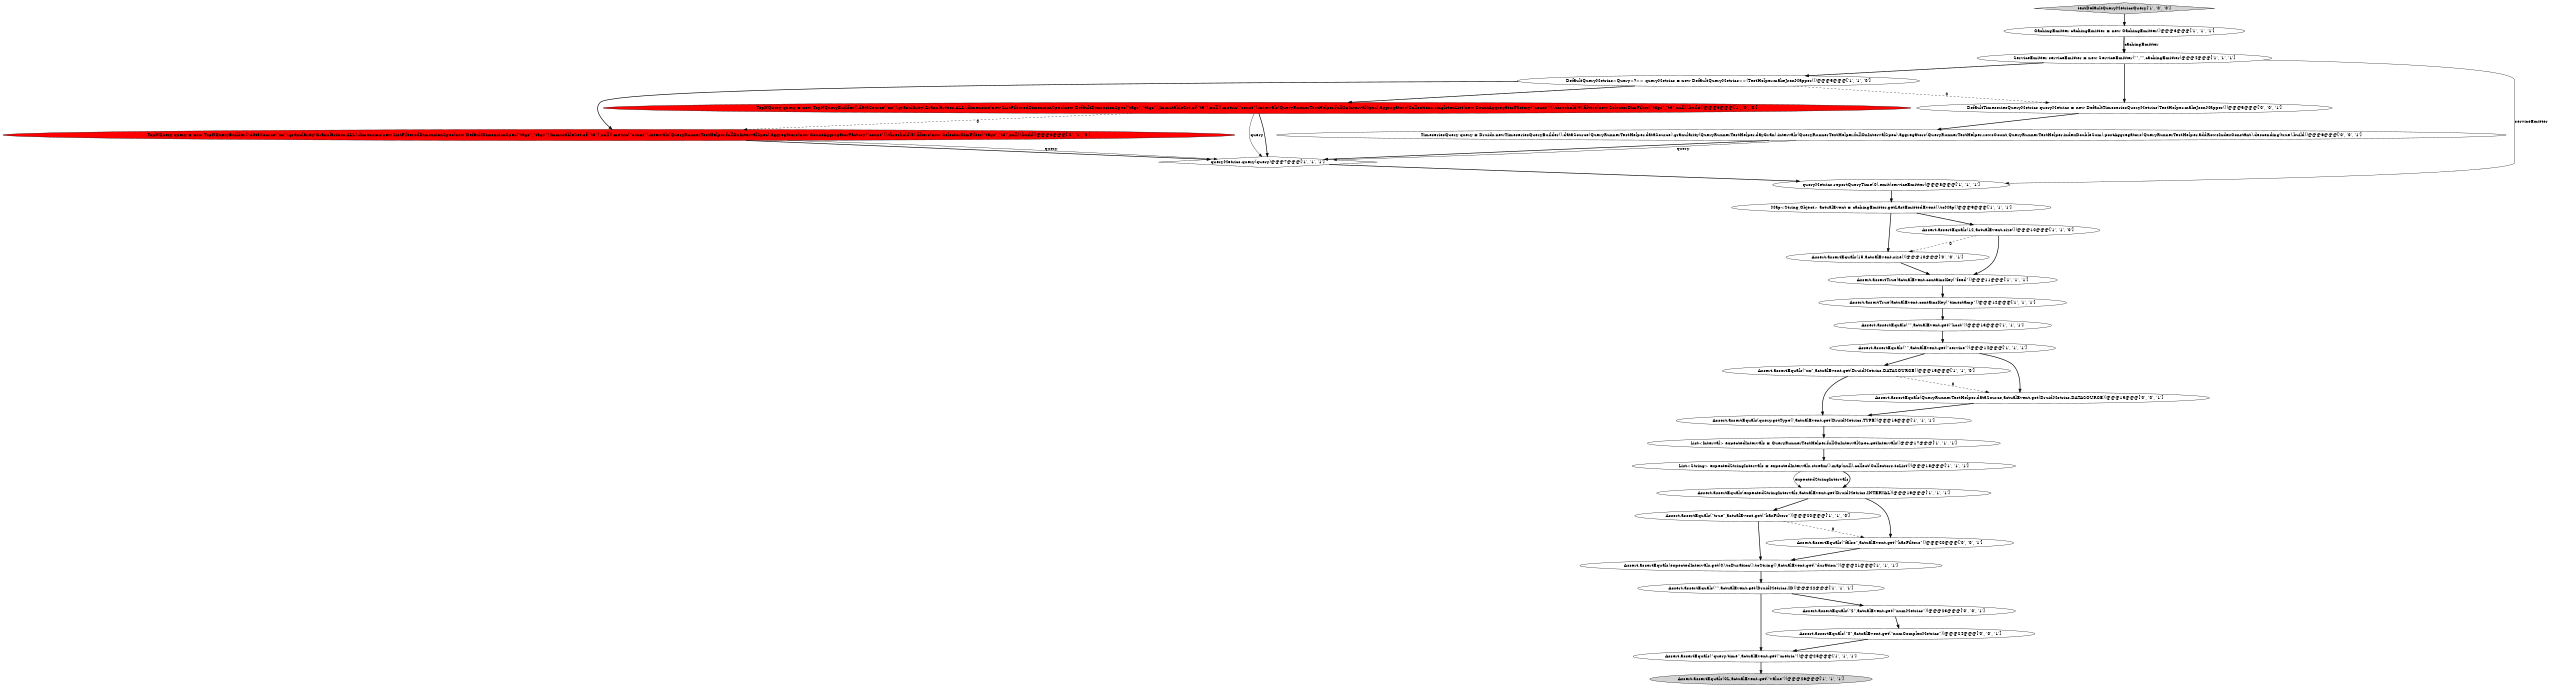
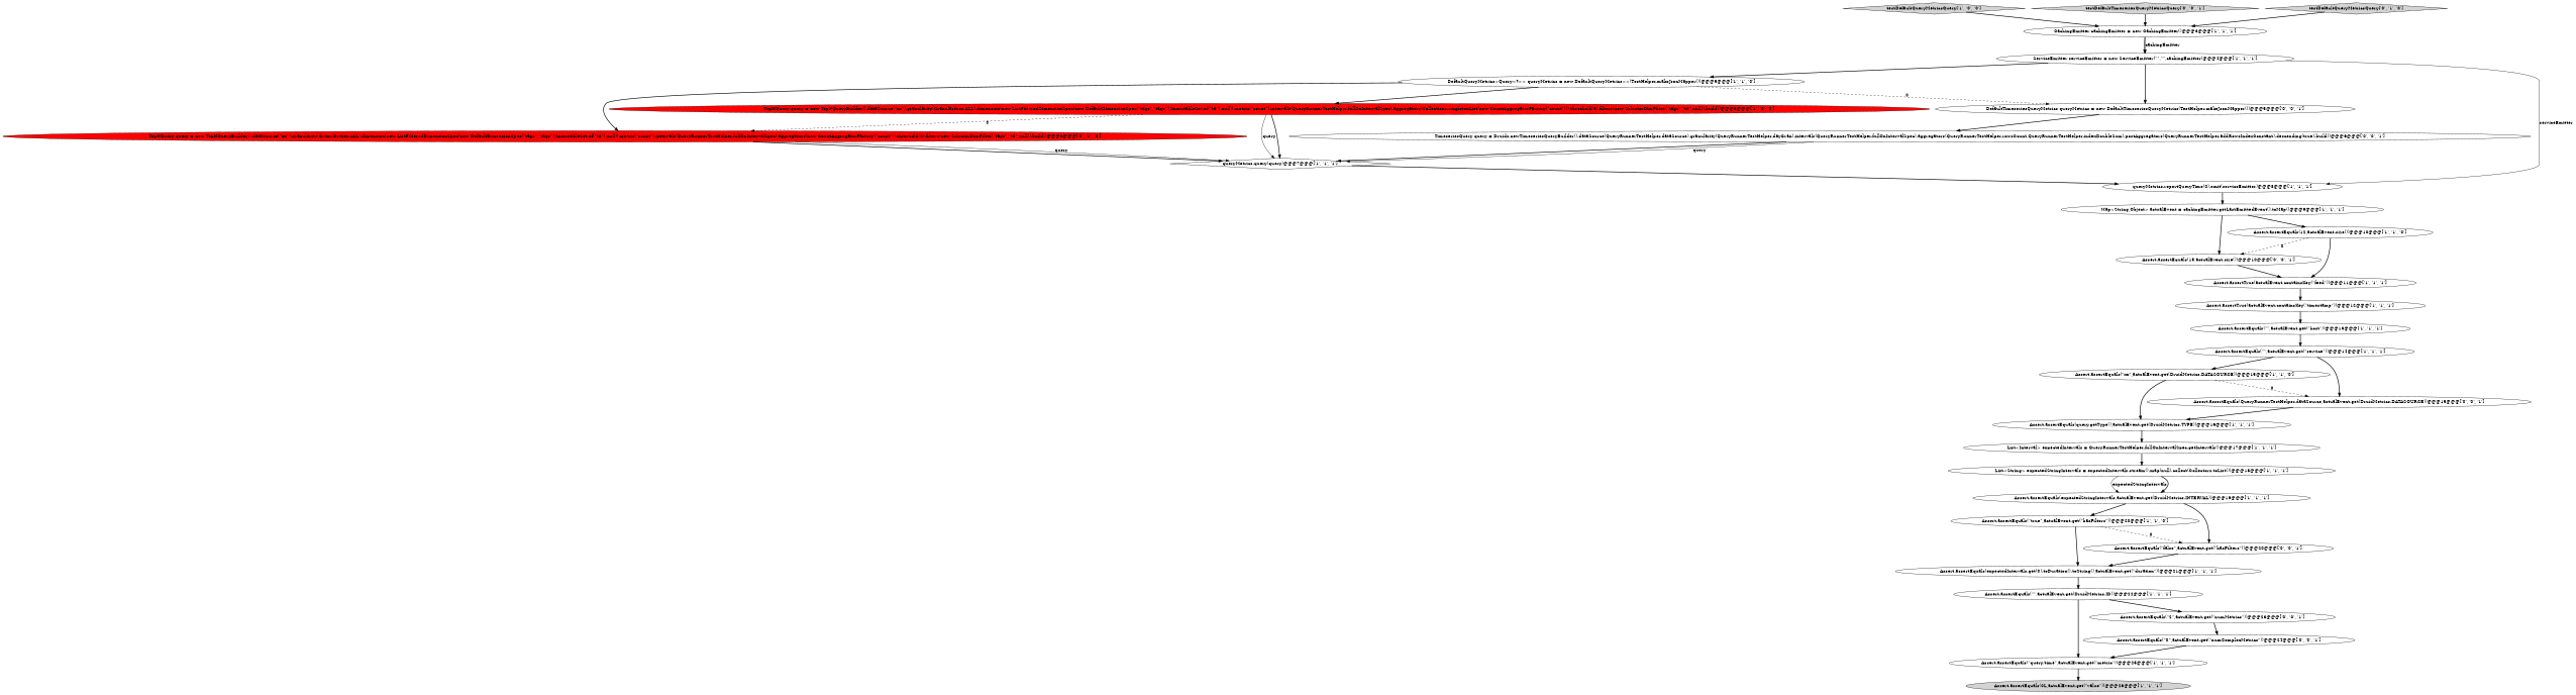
  digraph {
    node [fillcolor=white shape=ellipse style=filled]
    edge [style=bold]
    n1 [label="queryMetrics.reportQueryTime(0).emit(serviceEmitter)@@@8@@@['1', '1', '1']"]
    n2 [label="Map<String,Object> actualEvent = cachingEmitter.getLastEmittedEvent().toMap()@@@9@@@['1', '1', '1']"]
    n3 [label="Assert.assertEquals(15,actualEvent.size())@@@10@@@['0', '0', '1']"]
    n4 [label="Assert.assertEquals(12,actualEvent.size())@@@10@@@['1', '1', '0']"]
    n5 [label="Assert.assertEquals(\"true\",actualEvent.get(\"hasFilters\"))@@@20@@@['1', '1', '0']"]
    n6 [label="Assert.assertEquals(expectedIntervals.get(0).toDuration().toString(),actualEvent.get(\"duration\"))@@@21@@@['1', '1', '1']"]
    n7 [label="Assert.assertEquals(\"false\",actualEvent.get(\"hasFilters\"))@@@20@@@['0', '0', '1']"]
    n8 [label="Assert.assertEquals(\"\",actualEvent.get(DruidMetrics.ID))@@@22@@@['1', '1', '1']"]
    n9 [label="Assert.assertEquals(\"0\",actualEvent.get(\"numComplexMetrics\"))@@@24@@@['0', '0', '1']"]
    n10 [label="Assert.assertEquals(\"query/time\",actualEvent.get(\"metric\"))@@@25@@@['1', '1', '1']"]
    n11 [fillcolor=lightgray label="Assert.assertEquals(0L,actualEvent.get(\"value\"))@@@26@@@['1', '1', '1']"]
    n12 [label="Assert.assertEquals(\"2\",actualEvent.get(\"numMetrics\"))@@@23@@@['0', '0', '1']"]
    n13 [label="Assert.assertEquals(query.getType(),actualEvent.get(DruidMetrics.TYPE))@@@16@@@['1', '1', '1']"]
    n14 [label="List<Interval> expectedIntervals = QueryRunnerTestHelper.fullOnIntervalSpec.getIntervals()@@@17@@@['1', '1', '1']"]
    n15 [label="List<String> expectedStringIntervals = expectedIntervals.stream().map(null).collect(Collectors.toList())@@@18@@@['1', '1', '1']"]
    n16 [label="DefaultQueryMetrics<Query<?>> queryMetrics = new DefaultQueryMetrics<>(TestHelper.makeJsonMapper())@@@5@@@['1', '1', '0']"]
    n17 [label="DefaultTimeseriesQueryMetrics queryMetrics = new DefaultTimeseriesQueryMetrics(TestHelper.makeJsonMapper())@@@5@@@['0', '0', '1']"]
    n18 [fillcolor=red label="TopNQuery query = new TopNQueryBuilder().dataSource(\"xx\").granularity(Granularities.ALL).dimension(new ListFilteredDimensionSpec(new DefaultDimensionSpec(\"tags\",\"tags\"),ImmutableSet.of(\"t3\"),null)).metric(\"count\").intervals(QueryRunnerTestHelper.fullOnIntervalSpec).aggregators(new CountAggregatorFactory(\"count\")).threshold(5).filters(new SelectorDimFilter(\"tags\",\"t3\",null)).build()@@@6@@@['0', '1', '0']"]
    n19 [fillcolor=red label="TopNQuery query = new TopNQueryBuilder().dataSource(\"xx\").granularity(Granularities.ALL).dimension(new ListFilteredDimensionSpec(new DefaultDimensionSpec(\"tags\",\"tags\"),ImmutableSet.of(\"t3\"),null)).metric(\"count\").intervals(QueryRunnerTestHelper.fullOnIntervalSpec).aggregators(Collections.singletonList(new CountAggregatorFactory(\"count\"))).threshold(5).filters(new SelectorDimFilter(\"tags\",\"t3\",null)).build()@@@6@@@['1', '0', '0']"]
    n20 [label="TimeseriesQuery query = Druids.newTimeseriesQueryBuilder().dataSource(QueryRunnerTestHelper.dataSource).granularity(QueryRunnerTestHelper.dayGran).intervals(QueryRunnerTestHelper.fullOnIntervalSpec).aggregators(QueryRunnerTestHelper.rowsCount,QueryRunnerTestHelper.indexDoubleSum).postAggregators(QueryRunnerTestHelper.addRowsIndexConstant).descending(true).build()@@@6@@@['0', '0', '1']"]
    n21 [label="queryMetrics.query(query)@@@7@@@['1', '1', '1']" shape=diamond]
    n22 [label="Assert.assertTrue(actualEvent.containsKey(\"feed\"))@@@11@@@['1', '1', '1']"]
    n23 [label="Assert.assertTrue(actualEvent.containsKey(\"timestamp\"))@@@12@@@['1', '1', '1']"]
    n24 [label="Assert.assertEquals(expectedStringIntervals,actualEvent.get(DruidMetrics.INTERVAL))@@@19@@@['1', '1', '1']"]
    n25 [label="Assert.assertEquals(\"\",actualEvent.get(\"host\"))@@@13@@@['1', '1', '1']"]
    n26 [label="CachingEmitter cachingEmitter = new CachingEmitter()@@@3@@@['1', '1', '1']"]
    n27 [label="ServiceEmitter serviceEmitter = new ServiceEmitter(\"\",\"\",cachingEmitter)@@@4@@@['1', '1', '1']"]
    n28 [label="Assert.assertEquals(\"\",actualEvent.get(\"service\"))@@@14@@@['1', '1', '1']"]
    n29 [label="Assert.assertEquals(\"xx\",actualEvent.get(DruidMetrics.DATASOURCE))@@@15@@@['1', '1', '0']"]
    n30 [label="Assert.assertEquals(QueryRunnerTestHelper.dataSource,actualEvent.get(DruidMetrics.DATASOURCE))@@@15@@@['0', '0', '1']"]
    n31 [fillcolor=lightgray label="testDefaultQueryMetricsQuery['1', '0', '0']" shape=diamond]
+   n32 [fillcolor=lightgray label="testDefaultTimeseriesQueryMetricsQuery['0', '0', '1']" shape=diamond]
+   n33 [fillcolor=lightgray label="testDefaultQueryMetricsQuery['0', '1', '0']" shape=diamond]
    n1 -> n2
    n2 -> n3
    n2 -> n4
    n3 -> n22
    n4 -> n3 [label=0 style=dashed]
    n4 -> n22
    n5 -> n6
    n5 -> n7 [label=0 style=dashed]
    n6 -> n8
    n7 -> n6
    n8 -> n10
    n8 -> n12
    n9 -> n10
    n10 -> n11
    n12 -> n9
    n13 -> n14
    n14 -> n15
    n15 -> n24 [label=expectedStringIntervals style=solid]
    n15 -> n24
    n16 -> n17 [label=0 style=dashed]
    n16 -> n18
    n16 -> n19
    n17 -> n20
    n18 -> n21
    n18 -> n21 [label=query style=solid]
    n19 -> n18 [label=0 style=dashed]
    n19 -> n21 [label=query style=solid]
    n19 -> n21
    n20 -> n21
    n20 -> n21 [label=query style=solid]
    n21 -> n1
    n22 -> n23
    n23 -> n25
    n24 -> n5
    n24 -> n7
    n25 -> n28
    n26 -> n27
    n26 -> n27 [label=cachingEmitter style=solid]
    n27 -> n1 [label=serviceEmitter style=solid]
    n27 -> n16
    n27 -> n17
    n28 -> n29
    n28 -> n30
    n29 -> n13
    n29 -> n30 [label=0 style=dashed]
    n30 -> n13
    n31 -> n26
+   n32 -> n26
+   n33 -> n26
  }
